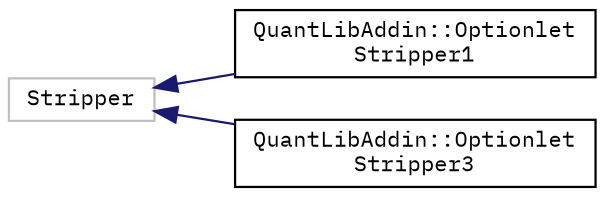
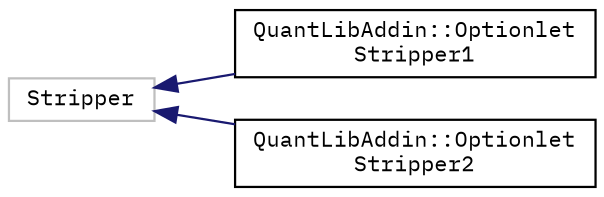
  digraph {
    fontname="IBM Plex Mono"
    rankdir=LR
    node [color=black fillcolor=white fontname="IBM Plex Mono" fontsize=10 shape=record style=filled]
    edge [color=midnightblue dir=back fontname="IBM Plex Mono" fontsize=10 labelfontname=Helvetica labelfontsize=10 style=solid]
    n1 [color=grey75 height=0.2 label=Stripper width=0.4]
    n2 [height=0.2 label="QuantLibAddin::Optionlet\lStripper1" width=0.4]
-   n3 [height=0.2 label="QuantLibAddin::Optionlet\lStripper3" width=0.4]
+   n3 [height=0.2 label="QuantLibAddin::Optionlet\lStripper2" width=0.4]
    n1 -> n2
    n1 -> n3
  }
